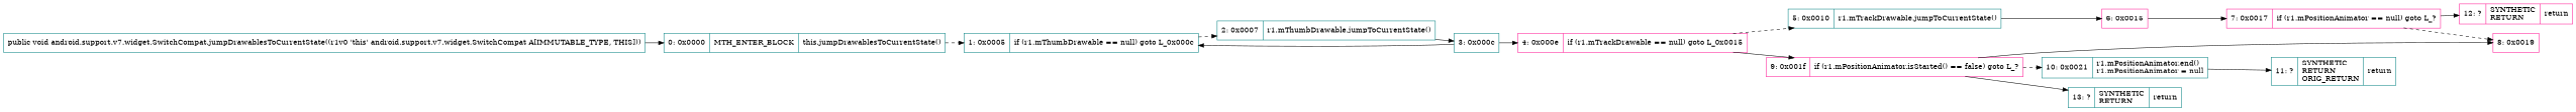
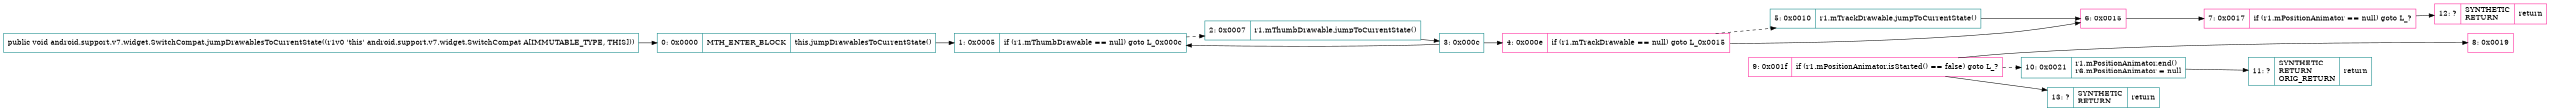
  digraph {
    rankdir=LR
    node [color=teal shape=record]
    n1 [label="{0\:\ 0x0000|MTH_ENTER_BLOCK\l|this.jumpDrawablesToCurrentState()\l}"]
    n2 [label="{1\:\ 0x0005|if (r1.mThumbDrawable == null) goto L_0x000c\l}"]
    n3 [label="{2\:\ 0x0007|r1.mThumbDrawable.jumpToCurrentState()\l}"]
    n4 [label="{3\:\ 0x000c}"]
    n5 [color=deeppink label="{4\:\ 0x000e|if (r1.mTrackDrawable == null) goto L_0x0015\l}"]
    n6 [label="{5\:\ 0x0010|r1.mTrackDrawable.jumpToCurrentState()\l}"]
    n7 [color=deeppink label="{6\:\ 0x0015}"]
    n8 [color=deeppink label="{7\:\ 0x0017|if (r1.mPositionAnimator == null) goto L_?\l}"]
    n9 [color=deeppink label="{8\:\ 0x0019}"]
    n10 [color=deeppink label="{12\:\ ?|SYNTHETIC\lRETURN\l|return\l}"]
    n11 [color=deeppink label="{9\:\ 0x001f|if (r1.mPositionAnimator.isStarted() == false) goto L_?\l}"]
-   n12 [label="{10\:\ 0x0021|r1.mPositionAnimator.end()\lr1.mPositionAnimator = null\l}"]
+   n12 [label="{10\:\ 0x0021|r1.mPositionAnimator.end()\lr6.mPositionAnimator = null\l}"]
    n13 [label="{13\:\ ?|SYNTHETIC\lRETURN\l|return\l}"]
    n14 [label="{11\:\ ?|SYNTHETIC\lRETURN\lORIG_RETURN\l|return\l}"]
    n15 [label="{public void android.support.v7.widget.SwitchCompat.jumpDrawablesToCurrentState((r1v0 'this' android.support.v7.widget.SwitchCompat A[IMMUTABLE_TYPE, THIS])) }"]
-   n1 -> n2 [style=dashed]
+   n1 -> n2
    n2 -> n3 [style=dashed]
    n3 -> n4
    n4 -> n2
    n4 -> n5
    n5 -> n6 [style=dashed]
-   n5 -> n11
+   n5 -> n7
    n6 -> n7
    n7 -> n8
-   n8 -> n9 [style=dashed]
    n8 -> n10
    n11 -> n9
    n11 -> n12 [style=dashed]
    n11 -> n13
    n12 -> n14
    n15 -> n1
  }
